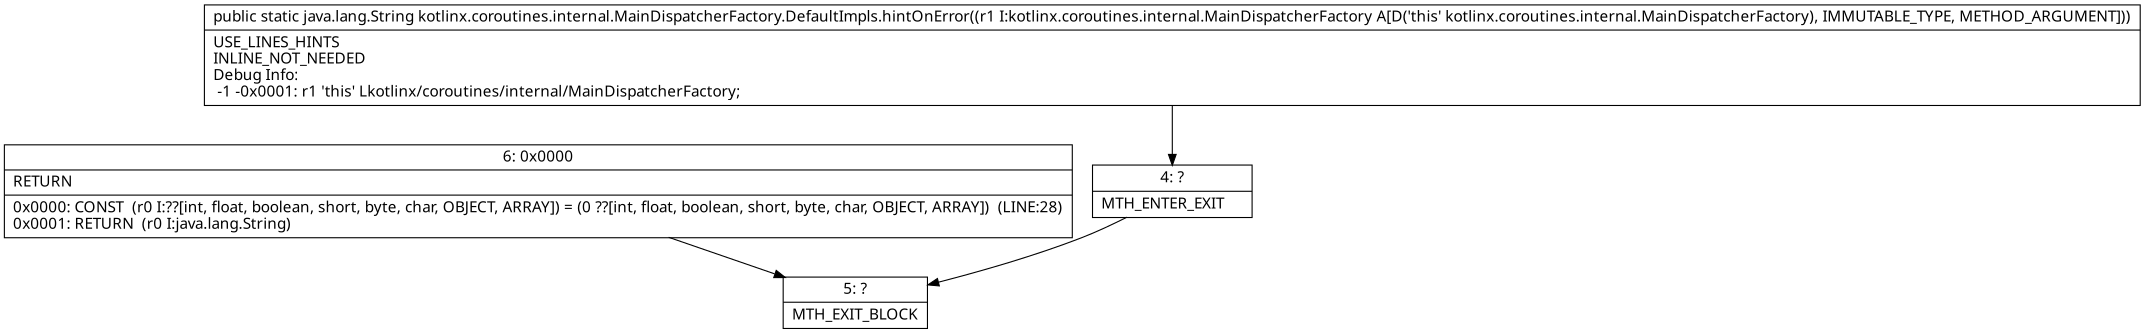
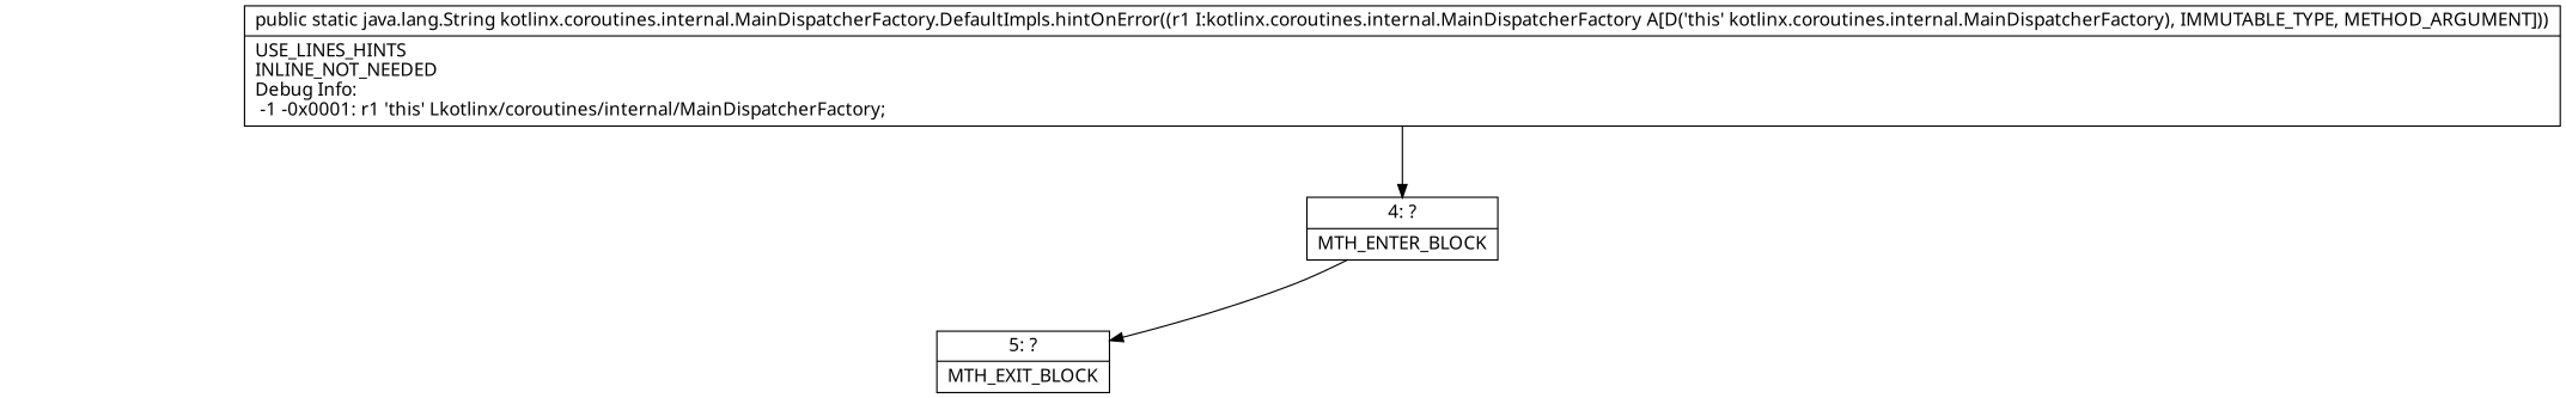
  digraph {
    fontname="Noto Sans"
    node [fontname="Noto Sans" shape=record]
    edge [fontname="Noto Sans"]
-   n1 [label="{4\:\ ?|MTH_ENTER_EXIT\l}"]
+   n1 [label="{4\:\ ?|MTH_ENTER_BLOCK\l}"]
    n2 [label="{5\:\ ?|MTH_EXIT_BLOCK\l}"]
-   n3 [label="{6\:\ 0x0000|RETURN\l|0x0000: CONST  (r0 I:??[int, float, boolean, short, byte, char, OBJECT, ARRAY]) = (0 ??[int, float, boolean, short, byte, char, OBJECT, ARRAY])  (LINE:28)\l0x0001: RETURN  (r0 I:java.lang.String) \l}"]
    n4 [label="{public static java.lang.String kotlinx.coroutines.internal.MainDispatcherFactory.DefaultImpls.hintOnError((r1 I:kotlinx.coroutines.internal.MainDispatcherFactory A[D('this' kotlinx.coroutines.internal.MainDispatcherFactory), IMMUTABLE_TYPE, METHOD_ARGUMENT]))  | USE_LINES_HINTS\lINLINE_NOT_NEEDED\lDebug Info:\l  \-1 \-0x0001: r1 'this' Lkotlinx\/coroutines\/internal\/MainDispatcherFactory;\l}"]
    n1 -> n2
-   n3 -> n2
    n4 -> n1
  }
